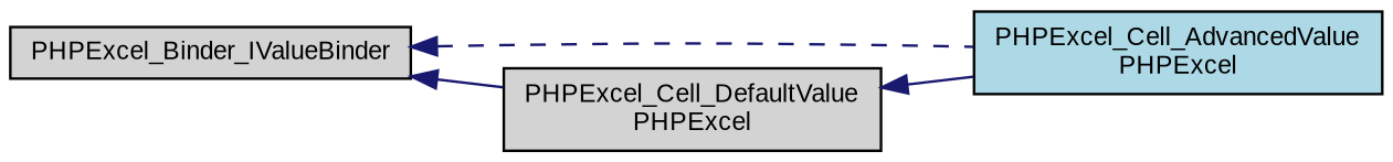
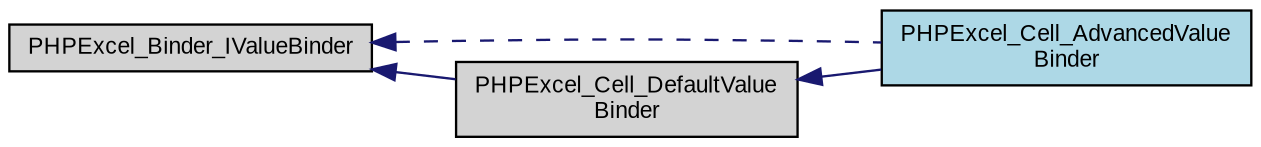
  digraph {
    fontname="Liberation Sans"
    rankdir=LR
    node [color=black fillcolor=lightgrey fontname="Liberation Sans" fontsize=10 shape=record style=filled]
    edge [color=midnightblue dir=back fontname="Liberation Sans" fontsize=10 labelfontname=Helvetica labelfontsize=10 style=solid]
    n1 [height=0.2 label=PHPExcel_Binder_IValueBinder width=0.4]
-   n2 [fillcolor=lightblue height=0.2 label="PHPExcel_Cell_AdvancedValue\lPHPExcel" width=0.4]
-   n3 [height=0.2 label="PHPExcel_Cell_DefaultValue\lPHPExcel" width=0.4]
+   n2 [fillcolor=lightblue height=0.2 label="PHPExcel_Cell_AdvancedValue\lBinder" width=0.4]
+   n3 [height=0.2 label="PHPExcel_Cell_DefaultValue\lBinder" width=0.4]
    n1 -> n2 [style=dashed]
    n1 -> n3
    n3 -> n2
  }
